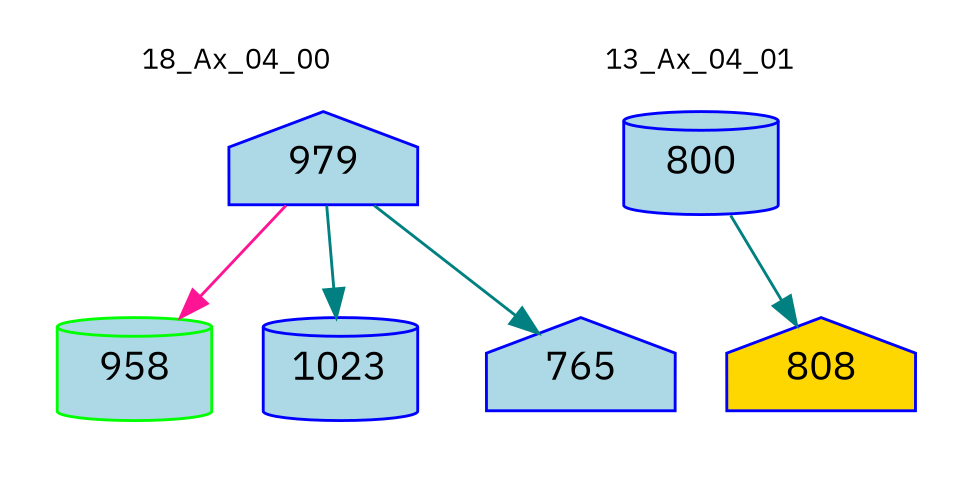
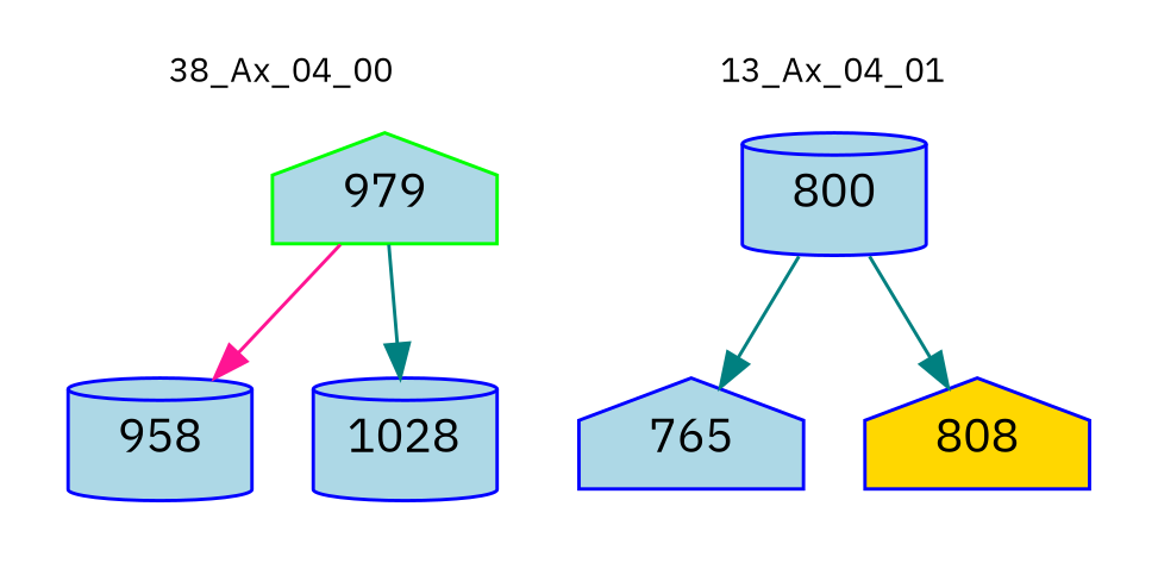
  digraph {
    fontname="IBM Plex Sans"
    node [color=blue fillcolor=lightblue fontname="IBM Plex Sans" shape=house style=filled]
    edge [color=teal fontname="IBM Plex Sans"]
-   n1 [label=979]
-   n2 [color=green label=958 shape=cylinder]
-   n3 [label=1023 shape=cylinder]
+   n1 [color=green label=979]
+   n2 [label=958 shape=cylinder]
+   n3 [label=1028 shape=cylinder]
    n4 [label=800 shape=cylinder]
    n5 [label=765]
    n6 [fillcolor=gold label=808]
    subgraph cluster_1 {
      color=white
      fontsize=10
-     label="18_Ax_04_00"
+     label="38_Ax_04_00"
      n1
      n2
      n3
    }
    subgraph cluster_2 {
      color=white
      fontsize=10
      label="13_Ax_04_01"
      n4
      n5
      n6
    }
    n1 -> n2 [color=deeppink]
    n1 -> n3
-   n1 -> n5
+   n4 -> n5
    n4 -> n6
  }
